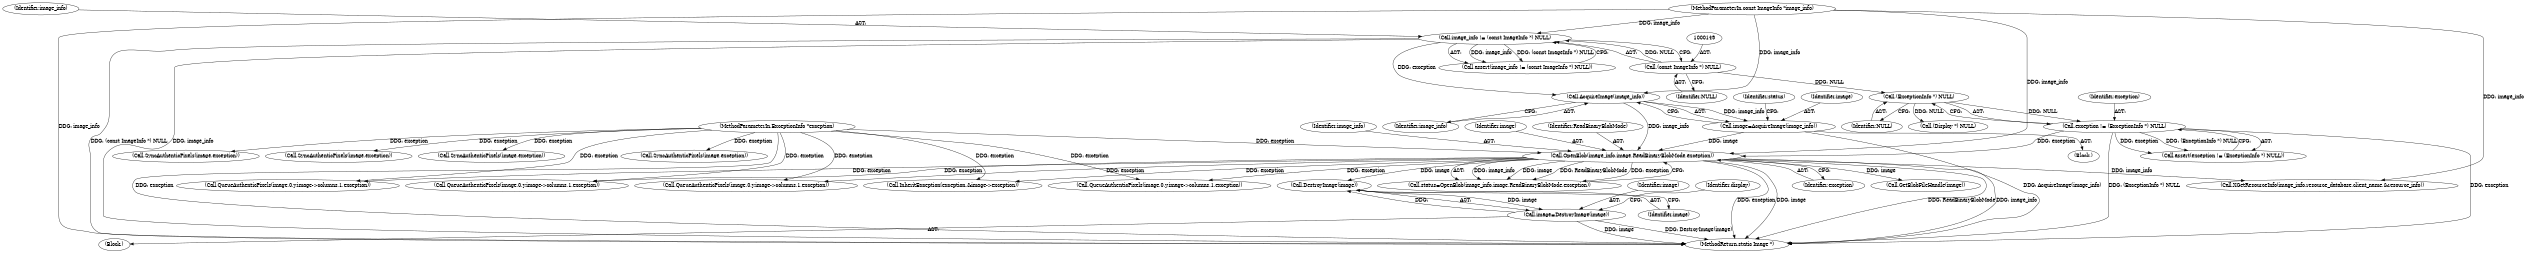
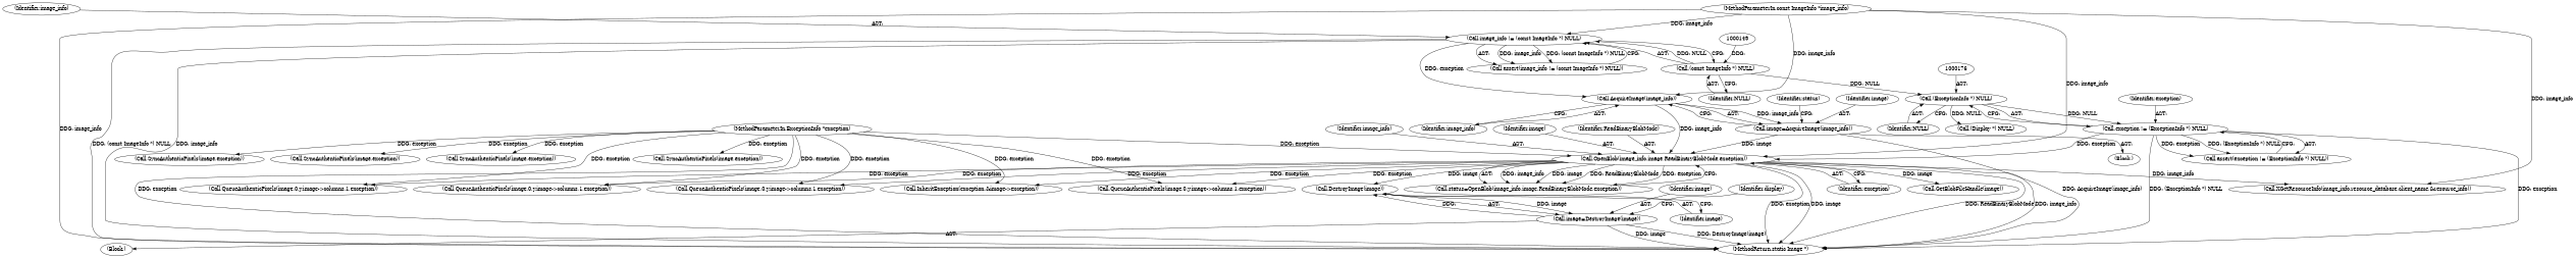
  digraph {
    n1 [label="(Call,DestroyImage(image))"]
    n2 [label="(Call,image=DestroyImage(image))"]
    n3 [label="(Identifier,image)"]
    n4 [label="(MethodReturn,static Image *)"]
    n5 [label="(Block,)"]
    n6 [label="(Call,OpenBlob(image_info,image,ReadBinaryBlobMode,exception))"]
    n7 [label="(Call,QueueAuthenticPixels(image,0,y,image->columns,1,exception))"]
    n8 [label="(Call,QueueAuthenticPixels(image,0,y,image->columns,1,exception))"]
    n9 [label="(Call,InheritException(exception,&image->exception))"]
    n10 [label="(Call,QueueAuthenticPixels(image,0,y,image->columns,1,exception))"]
    n11 [label="(Call,XGetResourceInfo(image_info,resource_database,client_name,&resource_info))"]
    n12 [label="(Identifier,exception)"]
    n13 [label="(Call,GetBlobFileHandle(image))"]
    n14 [label="(Call,status=OpenBlob(image_info,image,ReadBinaryBlobMode,exception))"]
    n15 [label="(Call,QueueAuthenticPixels(image,0,y,image->columns,1,exception))"]
    n16 [label="(Call,AcquireImage(image_info))"]
    n17 [label="(Call,image=AcquireImage(image_info))"]
    n18 [label="(Identifier,image_info)"]
    n19 [label="(Block,)"]
    n20 [label="(Call,image_info != (const ImageInfo *) NULL)"]
    n21 [label="(Call,(const ImageInfo *) NULL)"]
    n22 [label="(Call,assert(image_info != (const ImageInfo *) NULL))"]
    n23 [label="(Call,(ExceptionInfo *) NULL)"]
    n24 [label="(Identifier,NULL)"]
    n25 [label="(MethodParameterIn,const ImageInfo *image_info)"]
    n26 [label="(Call,exception != (ExceptionInfo *) NULL)"]
    n27 [label="(Identifier,NULL)"]
    n28 [label="(Call,(Display *) NULL)"]
    n29 [label="(Call,assert(exception != (ExceptionInfo *) NULL))"]
    n30 [label="(MethodParameterIn,ExceptionInfo *exception)"]
    n31 [label="(Call,SyncAuthenticPixels(image,exception))"]
    n32 [label="(Call,SyncAuthenticPixels(image,exception))"]
    n33 [label="(Call,SyncAuthenticPixels(image,exception))"]
    n34 [label="(Call,SyncAuthenticPixels(image,exception))"]
    n35 [label="(Identifier,image_info)"]
    n36 [label="(Identifier,exception)"]
    n37 [label="(Identifier,status)"]
    n38 [label="(Identifier,image_info)"]
    n39 [label="(Identifier,image)"]
    n40 [label="(Identifier,image)"]
    n41 [label="(Identifier,ReadBinaryBlobMode)"]
    n42 [label="(Identifier,image)"]
    n43 [label="(Identifier,display)"]
    1000149
+   1000176
    n1 -> n2 [label="AST: "]
    n1 -> n2 [label="DDG: image"]
    n1 -> n3 [label="CFG: "]
    n2 -> n1 [label="DDG: "]
    n2 -> n4 [label="DDG: DestroyImage(image)"]
    n2 -> n4 [label="DDG: image"]
    n2 -> n5 [label="AST: "]
    n3 -> n1 [label="AST: "]
    n6 -> n1 [label="DDG: image"]
    n6 -> n4 [label="DDG: exception"]
    n6 -> n4 [label="DDG: image"]
    n6 -> n4 [label="DDG: ReadBinaryBlobMode"]
    n6 -> n4 [label="DDG: image_info"]
    n6 -> n7 [label="DDG: exception"]
    n6 -> n8 [label="DDG: exception"]
    n6 -> n9 [label="DDG: exception"]
    n6 -> n10 [label="DDG: exception"]
    n6 -> n11 [label="DDG: image_info"]
    n6 -> n12 [label="CFG: "]
    n6 -> n13 [label="DDG: image"]
    n6 -> n14 [label="AST: "]
    n6 -> n14 [label="DDG: image_info"]
    n6 -> n14 [label="DDG: image"]
    n6 -> n14 [label="DDG: ReadBinaryBlobMode"]
    n6 -> n14 [label="DDG: exception"]
    n6 -> n15 [label="DDG: exception"]
    n12 -> n6 [label="AST: "]
    n14 -> n6 [label="CFG: "]
    n16 -> n6 [label="DDG: image_info"]
    n16 -> n17 [label="AST: "]
    n16 -> n17 [label="DDG: image_info"]
    n16 -> n18 [label="CFG: "]
    n17 -> n4 [label="DDG: AcquireImage(image_info)"]
    n17 -> n6 [label="DDG: image"]
    n17 -> n16 [label="CFG: "]
    n17 -> n19 [label="AST: "]
    n18 -> n16 [label="AST: "]
    n20 -> n4 [label="DDG: (const ImageInfo *) NULL"]
    n20 -> n4 [label="DDG: image_info"]
    n20 -> n16 [label="DDG: exception"]
    n20 -> n21 [label="CFG: "]
    n20 -> n22 [label="AST: "]
    n20 -> n22 [label="DDG: image_info"]
    n20 -> n22 [label="DDG: (const ImageInfo *) NULL"]
    n21 -> n20 [label="AST: "]
    n21 -> n20 [label="DDG: NULL"]
    n21 -> n23 [label="DDG: NULL"]
    n21 -> n24 [label="CFG: "]
    n22 -> n20 [label="CFG: "]
    n23 -> n26 [label="AST: "]
    n23 -> n26 [label="DDG: NULL"]
    n23 -> n27 [label="CFG: "]
    n23 -> n28 [label="DDG: NULL"]
    n24 -> n21 [label="AST: "]
    n25 -> n4 [label="DDG: image_info"]
    n25 -> n6 [label="DDG: image_info"]
    n25 -> n11 [label="DDG: image_info"]
    n25 -> n16 [label="DDG: image_info"]
    n25 -> n20 [label="DDG: image_info"]
    n26 -> n4 [label="DDG: exception"]
    n26 -> n4 [label="DDG: (ExceptionInfo *) NULL"]
    n26 -> n6 [label="DDG: exception"]
    n26 -> n23 [label="CFG: "]
    n26 -> n29 [label="AST: "]
    n26 -> n29 [label="DDG: exception"]
    n26 -> n29 [label="DDG: (ExceptionInfo *) NULL"]
    n27 -> n23 [label="AST: "]
    n29 -> n26 [label="CFG: "]
    n30 -> n4 [label="DDG: exception"]
    n30 -> n6 [label="DDG: exception"]
    n30 -> n7 [label="DDG: exception"]
    n30 -> n8 [label="DDG: exception"]
    n30 -> n9 [label="DDG: exception"]
    n30 -> n10 [label="DDG: exception"]
    n30 -> n15 [label="DDG: exception"]
    n30 -> n31 [label="DDG: exception"]
    n30 -> n32 [label="DDG: exception"]
    n30 -> n33 [label="DDG: exception"]
    n30 -> n34 [label="DDG: exception"]
    n35 -> n20 [label="AST: "]
    n36 -> n26 [label="AST: "]
    n37 -> n17 [label="CFG: "]
    n38 -> n6 [label="AST: "]
    n39 -> n6 [label="AST: "]
    n40 -> n2 [label="AST: "]
    n41 -> n6 [label="AST: "]
    n42 -> n17 [label="AST: "]
    n43 -> n2 [label="CFG: "]
-   1000149 -> n21 [label="AST: "]
+   1000149 -> n21 [label="DDG: "]
+   1000176 -> n23 [label="AST: "]
  }
